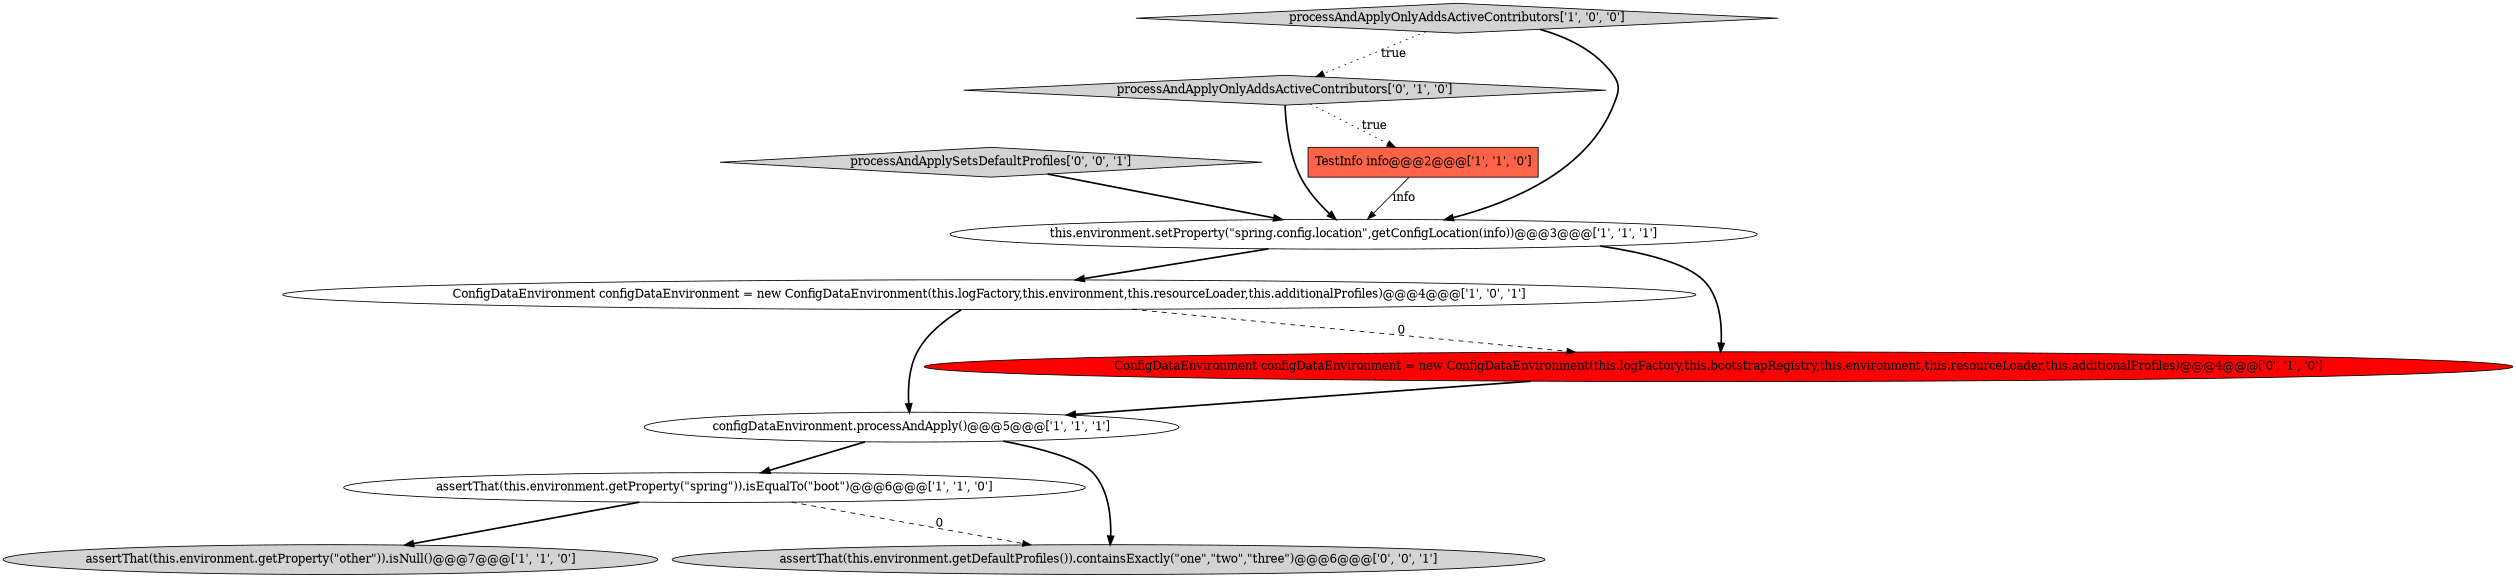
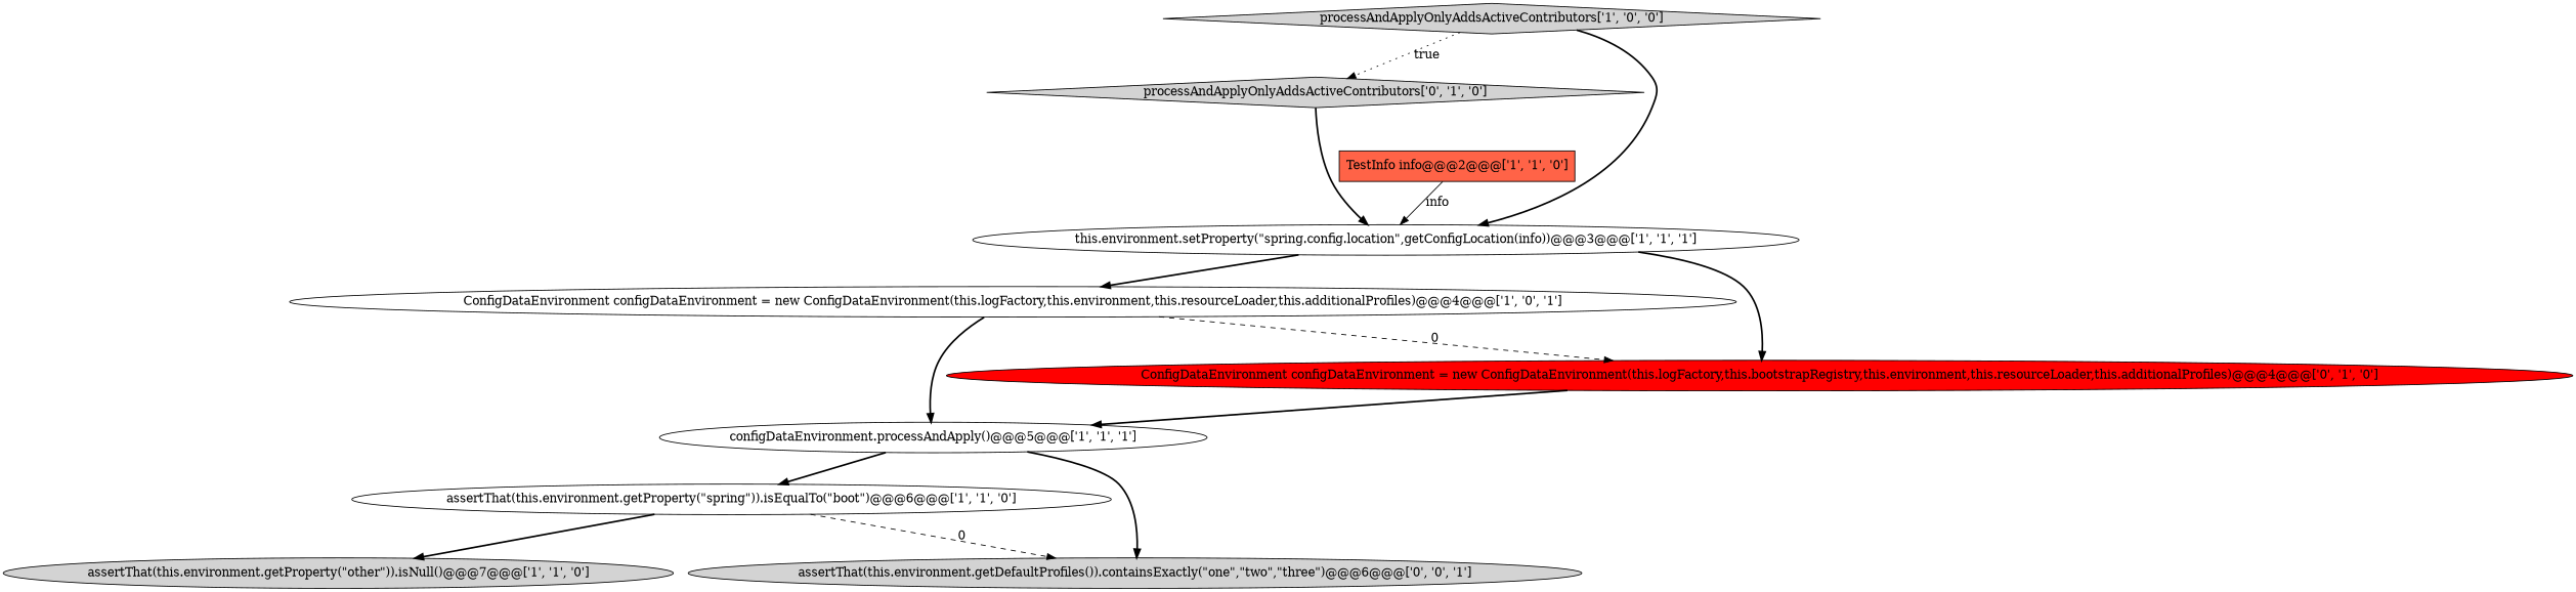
  digraph {
    node [fillcolor=lightgray shape=ellipse style=filled]
    edge [style=bold]
    n1 [label="processAndApplyOnlyAddsActiveContributors['0', '1', '0']" shape=diamond]
    n2 [fillcolor=tomato label="TestInfo info@@@2@@@['1', '1', '0']" shape=box]
    n3 [fillcolor=white label="this.environment.setProperty(\"spring.config.location\",getConfigLocation(info))@@@3@@@['1', '1', '1']"]
    n4 [fillcolor=white label="ConfigDataEnvironment configDataEnvironment = new ConfigDataEnvironment(this.logFactory,this.environment,this.resourceLoader,this.additionalProfiles)@@@4@@@['1', '0', '1']"]
    n5 [fillcolor=red label="ConfigDataEnvironment configDataEnvironment = new ConfigDataEnvironment(this.logFactory,this.bootstrapRegistry,this.environment,this.resourceLoader,this.additionalProfiles)@@@4@@@['0', '1', '0']"]
-   n6 [label="processAndApplySetsDefaultProfiles['0', '0', '1']" shape=diamond]
    n7 [label="assertThat(this.environment.getProperty(\"other\")).isNull()@@@7@@@['1', '1', '0']"]
    n8 [fillcolor=white label="configDataEnvironment.processAndApply()@@@5@@@['1', '1', '1']"]
    n9 [fillcolor=white label="assertThat(this.environment.getProperty(\"spring\")).isEqualTo(\"boot\")@@@6@@@['1', '1', '0']"]
    n10 [label="assertThat(this.environment.getDefaultProfiles()).containsExactly(\"one\",\"two\",\"three\")@@@6@@@['0', '0', '1']"]
    n11 [label="processAndApplyOnlyAddsActiveContributors['1', '0', '0']" shape=diamond]
-   n1 -> n2 [label=true style=dotted]
    n1 -> n3
    n2 -> n3 [label=info style=solid]
    n3 -> n4
    n3 -> n5
    n4 -> n5 [label=0 style=dashed]
    n4 -> n8
    n5 -> n8
-   n6 -> n3
    n8 -> n9
    n8 -> n10
    n9 -> n7
    n9 -> n10 [label=0 style=dashed]
    n11 -> n1 [label=true style=dotted]
    n11 -> n3
  }
